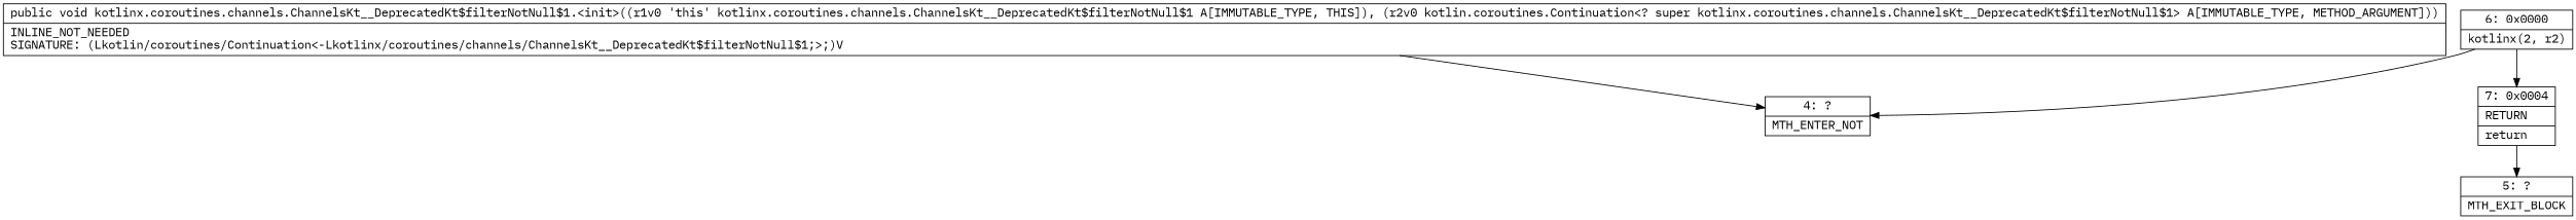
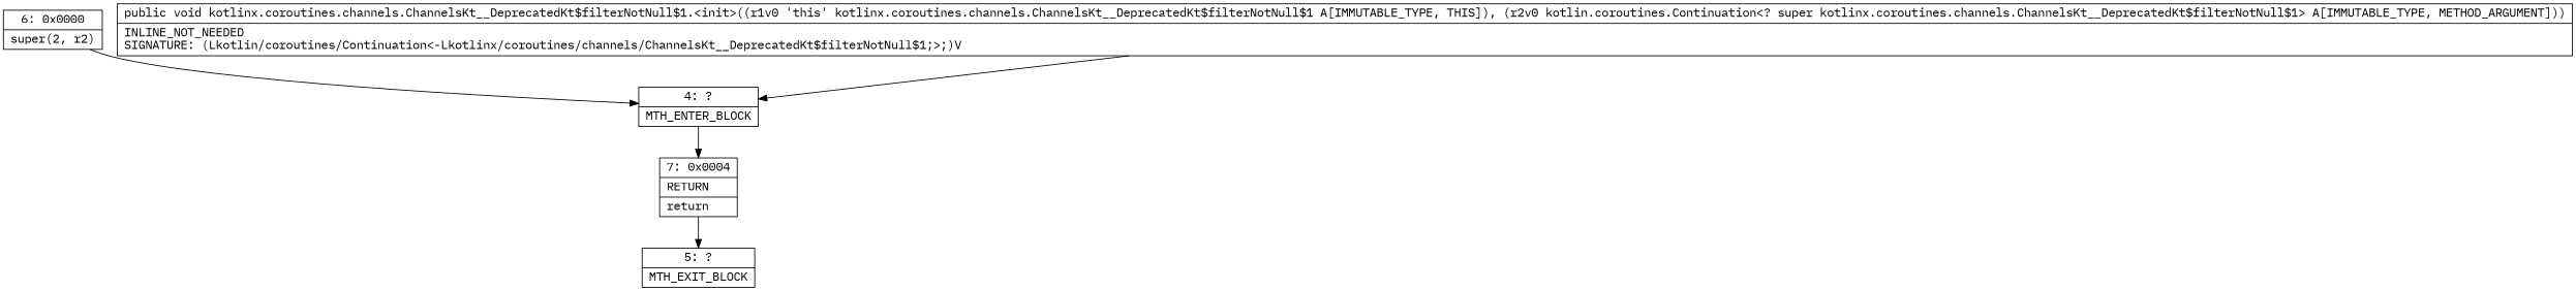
  digraph {
    fontname="IBM Plex Mono"
    node [fontname="IBM Plex Mono" shape=record]
    edge [fontname="IBM Plex Mono"]
-   n1 [label="{4\:\ ?|MTH_ENTER_NOT\l}"]
-   n2 [label="{6\:\ 0x0000|kotlinx(2, r2)\l}"]
+   n1 [label="{4\:\ ?|MTH_ENTER_BLOCK\l}"]
+   n2 [label="{6\:\ 0x0000|super(2, r2)\l}"]
    n3 [label="{7\:\ 0x0004|RETURN\l|return\l}"]
    n4 [label="{5\:\ ?|MTH_EXIT_BLOCK\l}"]
    n5 [label="{public void kotlinx.coroutines.channels.ChannelsKt__DeprecatedKt$filterNotNull$1.\<init\>((r1v0 'this' kotlinx.coroutines.channels.ChannelsKt__DeprecatedKt$filterNotNull$1 A[IMMUTABLE_TYPE, THIS]), (r2v0 kotlin.coroutines.Continuation\<? super kotlinx.coroutines.channels.ChannelsKt__DeprecatedKt$filterNotNull$1\> A[IMMUTABLE_TYPE, METHOD_ARGUMENT]))  | INLINE_NOT_NEEDED\lSIGNATURE: (Lkotlin\/coroutines\/Continuation\<\-Lkotlinx\/coroutines\/channels\/ChannelsKt__DeprecatedKt$filterNotNull$1;\>;)V\l}"]
    n2 -> n1
-   n2 -> n3
+   n1 -> n3
    n3 -> n4
    n5 -> n1
  }
